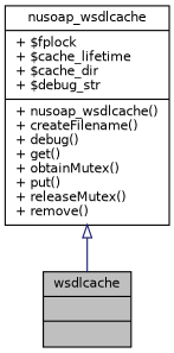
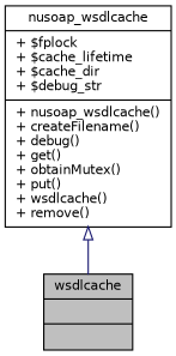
  digraph {
    node [color=black fontname=Helvetica fontsize=10 shape=record style=filled]
    n1 [fillcolor=grey75 fontcolor=black height=0.2 label="{wsdlcache\n||}" width=0.4]
-   n2 [fillcolor=white height=0.2 label="{nusoap_wsdlcache\n|+ $fplock\l+ $cache_lifetime\l+ $cache_dir\l+ $debug_str\l|+ nusoap_wsdlcache()\l+ createFilename()\l+ debug()\l+ get()\l+ obtainMutex()\l+ put()\l+ releaseMutex()\l+ remove()\l}" width=0.4]
+   n2 [fillcolor=white height=0.2 label="{nusoap_wsdlcache\n|+ $fplock\l+ $cache_lifetime\l+ $cache_dir\l+ $debug_str\l|+ nusoap_wsdlcache()\l+ createFilename()\l+ debug()\l+ get()\l+ obtainMutex()\l+ put()\l+ wsdlcache()\l+ remove()\l}" width=0.4]
    n2 -> n1 [arrowtail=onormal color=midnightblue dir=back fontname=Helvetica fontsize=10 labelfontname=Helvetica labelfontsize=10 style=solid]
  }
